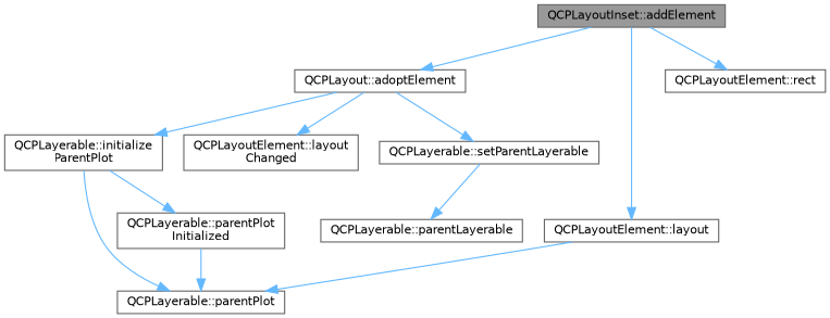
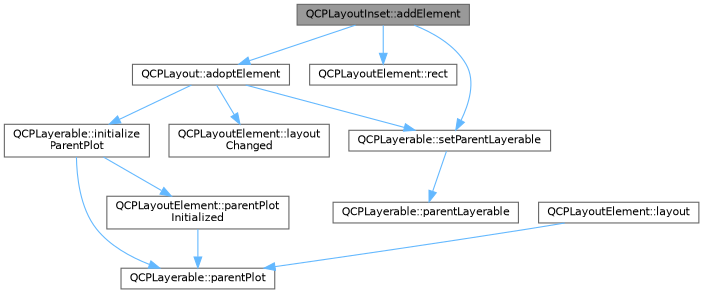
  digraph {
    rankdir=TB
    node [color=grey40 fillcolor=white fontname=Helvetica fontsize=10 shape=box style=filled]
    edge [color=steelblue1 fontname=Helvetica fontsize=10 labelfontname=Helvetica labelfontsize=10 style=solid]
    n1 [color=gray40 fillcolor=grey60 fontcolor=black height=0.2 label="QCPLayoutInset::addElement" width=0.4]
    n2 [height=0.2 label="QCPLayout::adoptElement" width=0.4]
    n3 [height=0.2 label="QCPLayoutElement::layout" width=0.4]
    n4 [height=0.2 label="QCPLayoutElement::rect" width=0.4]
    n5 [height=0.2 label="QCPLayerable::initialize\lParentPlot" width=0.4]
    n6 [height=0.2 label="QCPLayoutElement::layout\lChanged" width=0.4]
    n7 [height=0.2 label="QCPLayerable::setParentLayerable" width=0.4]
    n8 [height=0.2 label="QCPLayerable::parentPlot" width=0.4]
-   n9 [height=0.2 label="QCPLayerable::parentPlot\lInitialized" width=0.4]
+   n9 [height=0.2 label="QCPLayoutElement::parentPlot\lInitialized" width=0.4]
    n10 [height=0.2 label="QCPLayerable::parentLayerable" width=0.4]
    n1 -> n2
-   n1 -> n3
+   n1 -> n7
    n1 -> n4
    n2 -> n5
    n2 -> n6
    n2 -> n7
    n3 -> n8
    n5 -> n8
    n5 -> n9
    n7 -> n10
    n9 -> n8
  }
